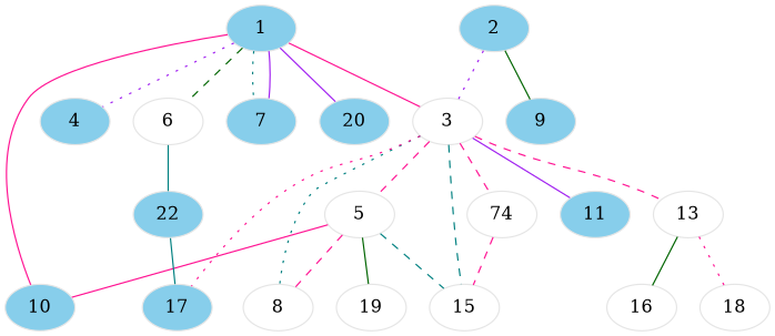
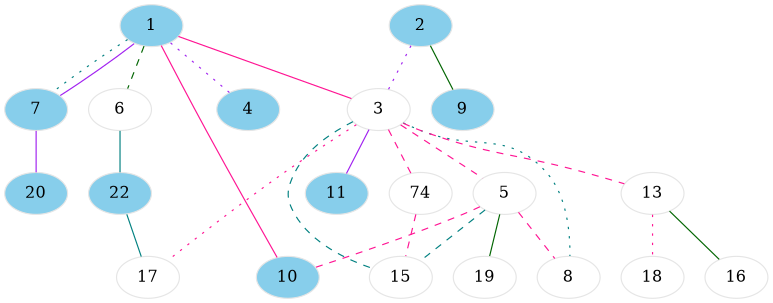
  graph {
    node [color=gray90 fillcolor=white style=filled]
    edge [color=deeppink style=solid]
    3
    1 [fillcolor=skyblue]
    4 [fillcolor=skyblue]
    6
    7 [fillcolor=skyblue]
    10 [fillcolor=skyblue]
    2 [fillcolor=skyblue]
    9 [fillcolor=skyblue]
    5
    8
    11 [fillcolor=skyblue]
    13
    n13 [label=74]
    15
-   17 [fillcolor=skyblue]
+   17
    n16 [fillcolor=skyblue label=22]
    20 [fillcolor=skyblue]
    19
    16
    18
    3 -- 5 [style=dashed]
    3 -- 8 [color=teal style=dotted]
    3 -- 11 [color=purple]
    3 -- 13 [style=dashed]
    3 -- n13 [style=dashed]
    3 -- 15 [color=teal style=dashed]
    3 -- 17 [style=dotted]
    1 -- 3
    1 -- 4 [color=purple style=dotted]
    1 -- 6 [color=darkgreen style=dashed]
    1 -- 7 [color=teal style=dotted]
    1 -- 7 [color=purple]
    1 -- 10
    6 -- n16 [color=teal]
-   1 -- 20 [color=purple]
+   7 -- 20 [color=purple]
    2 -- 3 [color=purple style=dotted]
    2 -- 9 [color=darkgreen]
-   5 -- 10
+   5 -- 10 [style=dashed]
    5 -- 8 [style=dashed]
    5 -- 15 [color=teal style=dashed]
    5 -- 19 [color=darkgreen]
    13 -- 16 [color=darkgreen]
    13 -- 18 [style=dotted]
    n13 -- 15 [style=dashed]
    n16 -- 17 [color=teal]
  }
